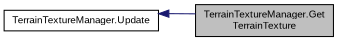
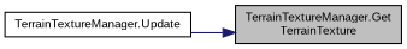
  digraph {
    rankdir=RL
    fontname="Liberation Sans"
    node [color=black fontname="Liberation Sans" fontsize=10 shape=record style=filled]
    n1 [fillcolor=grey75 fontcolor=black height=0.2 label="TerrainTextureManager.Get\lTerrainTexture" width=0.4]
    n2 [fillcolor=white height=0.2 label="TerrainTextureManager.Update" width=0.4]
-   n2 -> n1 [color=midnightblue dir=back fontname="Liberation Sans" fontsize=10 labelfontname=Helvetica labelfontsize=10 style=solid]
+   n1 -> n2 [color=midnightblue dir=back fontname="Liberation Sans" fontsize=10 labelfontname=Helvetica labelfontsize=10 style=solid]
  }
